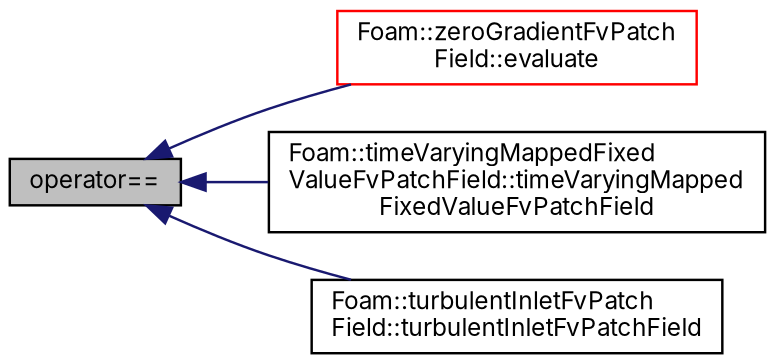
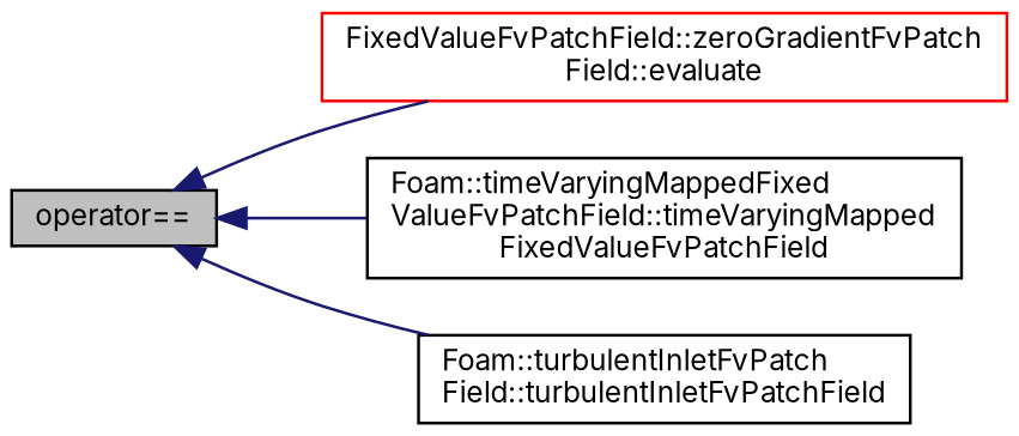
  digraph {
    rankdir=LR
    fontname=Inter
    node [color=black fontname=Inter fontsize=10 shape=record]
    edge [color=midnightblue dir=back fontname=Inter fontsize=10 labelfontname=FreeSans labelfontsize=10 style=solid]
    n1 [fillcolor=grey75 fontcolor=black height=0.2 label="operator==" style=filled width=0.4]
-   n2 [color=red height=0.2 label="Foam::zeroGradientFvPatch\lField::evaluate" width=0.4]
+   n2 [color=red height=0.2 label="FixedValueFvPatchField::zeroGradientFvPatch\lField::evaluate" width=0.4]
    n3 [height=0.2 label="Foam::timeVaryingMappedFixed\lValueFvPatchField::timeVaryingMapped\lFixedValueFvPatchField" width=0.4]
    n4 [height=0.2 label="Foam::turbulentInletFvPatch\lField::turbulentInletFvPatchField" width=0.4]
    n1 -> n2
    n1 -> n3
    n1 -> n4
  }
